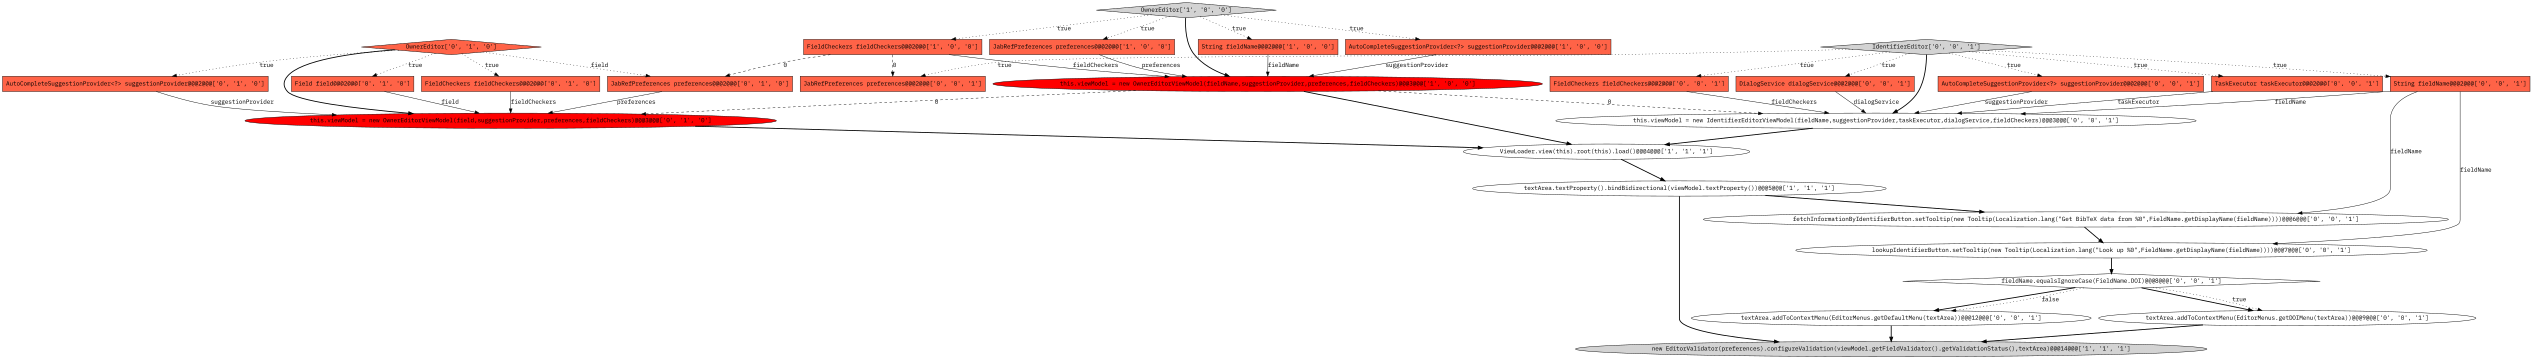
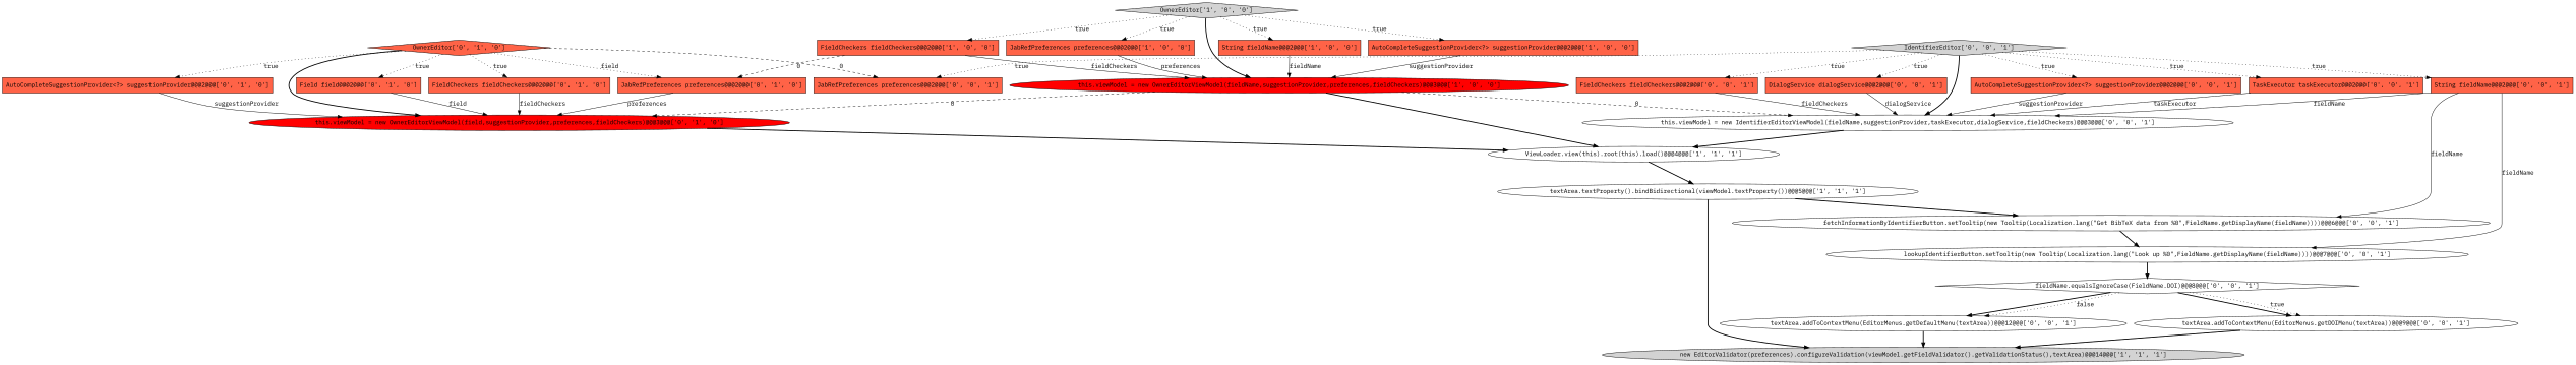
  digraph {
    fontname="IBM Plex Mono"
    node [fillcolor=tomato fontname="IBM Plex Mono" shape=box style=filled]
    edge [fontname="IBM Plex Mono" style=dotted]
    n1 [label="String fieldName@@@2@@@['1', '0', '0']"]
    n2 [fillcolor=red label="this.viewModel = new OwnerEditorViewModel(fieldName,suggestionProvider,preferences,fieldCheckers)@@@3@@@['1', '0', '0']" shape=ellipse]
    n3 [fillcolor=white label="this.viewModel = new IdentifierEditorViewModel(fieldName,suggestionProvider,taskExecutor,dialogService,fieldCheckers)@@@3@@@['0', '0', '1']" shape=ellipse]
    n4 [fillcolor=red label="this.viewModel = new OwnerEditorViewModel(field,suggestionProvider,preferences,fieldCheckers)@@@3@@@['0', '1', '0']" shape=ellipse]
    n5 [fillcolor=white label="ViewLoader.view(this).root(this).load()@@@4@@@['1', '1', '1']" shape=ellipse]
    n6 [fillcolor=white label="lookupIdentifierButton.setTooltip(new Tooltip(Localization.lang(\"Look up %0\",FieldName.getDisplayName(fieldName))))@@@7@@@['0', '0', '1']" shape=ellipse]
    n7 [fillcolor=white label="fieldName.equalsIgnoreCase(FieldName.DOI)@@@8@@@['0', '0', '1']" shape=diamond]
    n8 [fillcolor=white label="textArea.addToContextMenu(EditorMenus.getDefaultMenu(textArea))@@@12@@@['0', '0', '1']" shape=ellipse]
    n9 [fillcolor=white label="textArea.addToContextMenu(EditorMenus.getDOIMenu(textArea))@@@9@@@['0', '0', '1']" shape=ellipse]
    n10 [fillcolor=lightgray label="new EditorValidator(preferences).configureValidation(viewModel.getFieldValidator().getValidationStatus(),textArea)@@@14@@@['1', '1', '1']" shape=ellipse]
    n11 [label="FieldCheckers fieldCheckers@@@2@@@['0', '0', '1']"]
    n12 [label="DialogService dialogService@@@2@@@['0', '0', '1']"]
    n13 [fillcolor=lightgray label="IdentifierEditor['0', '0', '1']" shape=diamond]
    n14 [label="String fieldName@@@2@@@['0', '0', '1']"]
    n15 [label="AutoCompleteSuggestionProvider<?> suggestionProvider@@@2@@@['0', '0', '1']"]
    n16 [label="TaskExecutor taskExecutor@@@2@@@['0', '0', '1']"]
    n17 [label="JabRefPreferences preferences@@@2@@@['0', '0', '1']"]
    n18 [fillcolor=white label="fetchInformationByIdentifierButton.setTooltip(new Tooltip(Localization.lang(\"Get BibTeX data from %0\",FieldName.getDisplayName(fieldName))))@@@6@@@['0', '0', '1']" shape=ellipse]
    n19 [label="AutoCompleteSuggestionProvider<?> suggestionProvider@@@2@@@['1', '0', '0']"]
    n20 [label="JabRefPreferences preferences@@@2@@@['0', '1', '0']"]
    n21 [label="FieldCheckers fieldCheckers@@@2@@@['0', '1', '0']"]
    n22 [fillcolor=white label="textArea.textProperty().bindBidirectional(viewModel.textProperty())@@@5@@@['1', '1', '1']" shape=ellipse]
    n23 [label="JabRefPreferences preferences@@@2@@@['1', '0', '0']"]
    n24 [label="AutoCompleteSuggestionProvider<?> suggestionProvider@@@2@@@['0', '1', '0']"]
    n25 [fillcolor=lightgray label="OwnerEditor['1', '0', '0']" shape=diamond]
    n26 [label="FieldCheckers fieldCheckers@@@2@@@['1', '0', '0']"]
    n27 [label="OwnerEditor['0', '1', '0']" shape=diamond]
    n28 [label="Field field@@@2@@@['0', '1', '0']"]
    n1 -> n2 [label=fieldName style=solid]
    n2 -> n3 [label=0 style=dashed]
    n2 -> n4 [label=0 style=dashed]
    n2 -> n5 [style=bold]
    n3 -> n5 [style=bold]
    n4 -> n5 [style=bold]
    n5 -> n22 [style=bold]
    n6 -> n7 [style=bold]
    n7 -> n8 [style=bold]
    n7 -> n8 [label=false]
    n7 -> n9 [style=bold]
    n7 -> n9 [label=true]
    n8 -> n10 [style=bold]
    n9 -> n10 [style=bold]
    n11 -> n3 [label=fieldCheckers style=solid]
    n12 -> n3 [label=dialogService style=solid]
    n13 -> n3 [style=bold]
    n13 -> n11 [label=true]
    n13 -> n12 [label=true]
    n13 -> n14 [label=true]
    n13 -> n15 [label=true]
    n13 -> n16 [label=true]
    n13 -> n17 [label=true]
    n14 -> n3 [label=fieldName style=solid]
    n14 -> n6 [label=fieldName style=solid]
    n14 -> n18 [label=fieldName style=solid]
    n15 -> n3 [label=suggestionProvider style=solid]
    n16 -> n3 [label=taskExecutor style=solid]
    n18 -> n6 [style=bold]
    n19 -> n2 [label=suggestionProvider style=solid]
    n20 -> n4 [label=preferences style=solid]
    n21 -> n4 [label=fieldCheckers style=solid]
    n22 -> n10 [style=bold]
    n22 -> n18 [style=bold]
    n23 -> n2 [label=preferences style=solid]
    n24 -> n4 [label=suggestionProvider style=solid]
    n25 -> n1 [label=true]
    n25 -> n2 [style=bold]
    n25 -> n19 [label=true]
    n25 -> n23 [label=true]
    n25 -> n26 [label=true]
    n26 -> n2 [label=fieldCheckers style=solid]
-   n26 -> n17 [label=0 style=dashed]
+   n27 -> n17 [label=0 style=dashed]
    n26 -> n20 [label=0 style=dashed]
    n27 -> n4 [style=bold]
    n27 -> n20 [label=field]
    n27 -> n21 [label=true]
    n27 -> n24 [label=true]
    n27 -> n28 [label=true]
    n28 -> n4 [label=field style=solid]
  }
